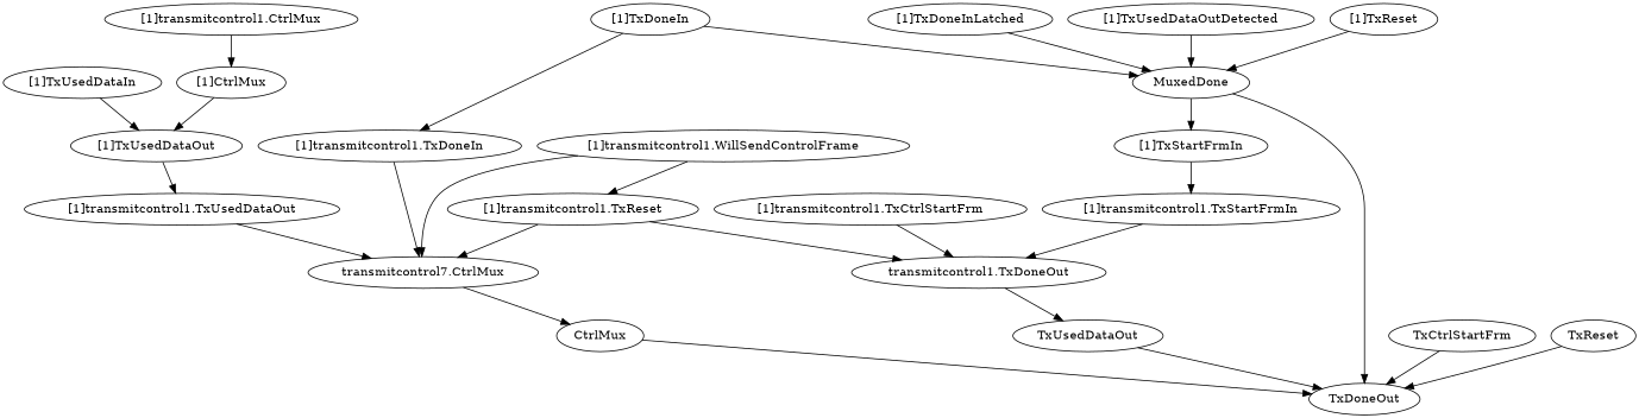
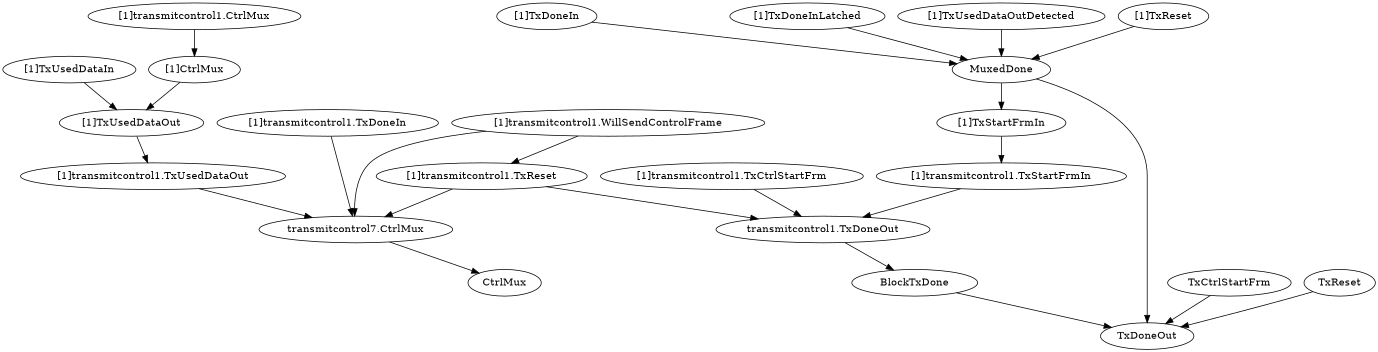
  strict digraph {
    node [complexity=8 importance=0.0111101174845 rank=0.00138876468556]
    "[1]transmitcontrol1.TxUsedDataOut" [complexity=10 importance=0.0402416145156 rank=0.00402416145156]
    n2 [importance=0.0181230342039 label="transmitcontrol7.CtrlMux" rank=0.00226537927549]
    CtrlMux [importance=0.0115226613317 rank=0.00144033266646]
    TxDoneOut [complexity=0 importance=0.00811993933878 rank=0.0]
    MuxedDone [importance=0.014266333782 rank=0.00178329172276]
    "[1]TxStartFrmIn" [complexity=9 importance=0.0315228457098 rank=0.0035025384122]
    "[1]transmitcontrol1.TxStartFrmIn" [complexity=9 importance=0.0220124746725 rank=0.00244583051917]
    n8 [importance=0.0188561695819 label="transmitcontrol1.TxDoneOut" rank=0.00235702119774]
-   BlockTxDone [importance=0.0136922144603 rank=0.00171152680753 label=TxUsedDataOut]
+   BlockTxDone [importance=0.0136922144603 rank=0.00171152680753]
    "[1]transmitcontrol1.WillSendControlFrame" [complexity=10 importance=0.0465869518818 rank=0.00465869518818]
    "[1]transmitcontrol1.TxReset" [complexity=9 importance=0.059652133298 rank=0.00662801481089]
    "[1]TxUsedDataOutDetected" [complexity=11 importance=0.0193431883079 rank=0.00175847166436]
    "[1]TxUsedDataOut" [complexity=10 importance=0.044262935479 rank=0.0044262935479]
    "[1]TxDoneIn" [complexity=11 importance=0.0172565119278 rank=0.00156877381162]
    "[1]transmitcontrol1.TxDoneIn" [complexity=9 importance=0.0213268041359 rank=0.00236964490399]
    "[1]TxReset" [complexity=9 importance=0.0457891794919 rank=0.00508768661021]
    "[1]transmitcontrol1.TxCtrlStartFrm" [complexity=9 importance=0.0487861014652 rank=0.00542067794058]
    "[1]TxUsedDataIn" [complexity=13 importance=0.0472531136247 rank=0.00363485489421]
    "[1]TxDoneInLatched" [complexity=11 importance=0.0176569965271 rank=0.00160518150246]
    "[1]CtrlMux" [complexity=13 importance=0.0476656574719 rank=0.0036665890363]
    n21 [label=TxCtrlStartFrm]
    n22 [label=TxReset]
    "[1]transmitcontrol1.CtrlMux" [complexity=13 importance=0.0542660303441 rank=0.00417431002647]
    "[1]transmitcontrol1.TxUsedDataOut" -> n2
    n2 -> CtrlMux
-   CtrlMux -> TxDoneOut
    MuxedDone -> TxDoneOut
    MuxedDone -> "[1]TxStartFrmIn"
    "[1]TxStartFrmIn" -> "[1]transmitcontrol1.TxStartFrmIn"
    "[1]transmitcontrol1.TxStartFrmIn" -> n8
    n8 -> BlockTxDone
    BlockTxDone -> TxDoneOut
    "[1]transmitcontrol1.WillSendControlFrame" -> n2
    "[1]transmitcontrol1.WillSendControlFrame" -> "[1]transmitcontrol1.TxReset"
    "[1]transmitcontrol1.TxReset" -> n2
    "[1]transmitcontrol1.TxReset" -> n8
    "[1]TxUsedDataOutDetected" -> MuxedDone
    "[1]TxUsedDataOut" -> "[1]transmitcontrol1.TxUsedDataOut"
    "[1]TxDoneIn" -> MuxedDone
-   "[1]TxDoneIn" -> "[1]transmitcontrol1.TxDoneIn"
    "[1]transmitcontrol1.TxDoneIn" -> n2
    "[1]TxReset" -> MuxedDone
    "[1]transmitcontrol1.TxCtrlStartFrm" -> n8
    "[1]TxUsedDataIn" -> "[1]TxUsedDataOut"
    "[1]TxDoneInLatched" -> MuxedDone
    "[1]CtrlMux" -> "[1]TxUsedDataOut"
    n21 -> TxDoneOut
    n22 -> TxDoneOut
    "[1]transmitcontrol1.CtrlMux" -> "[1]CtrlMux"
  }
